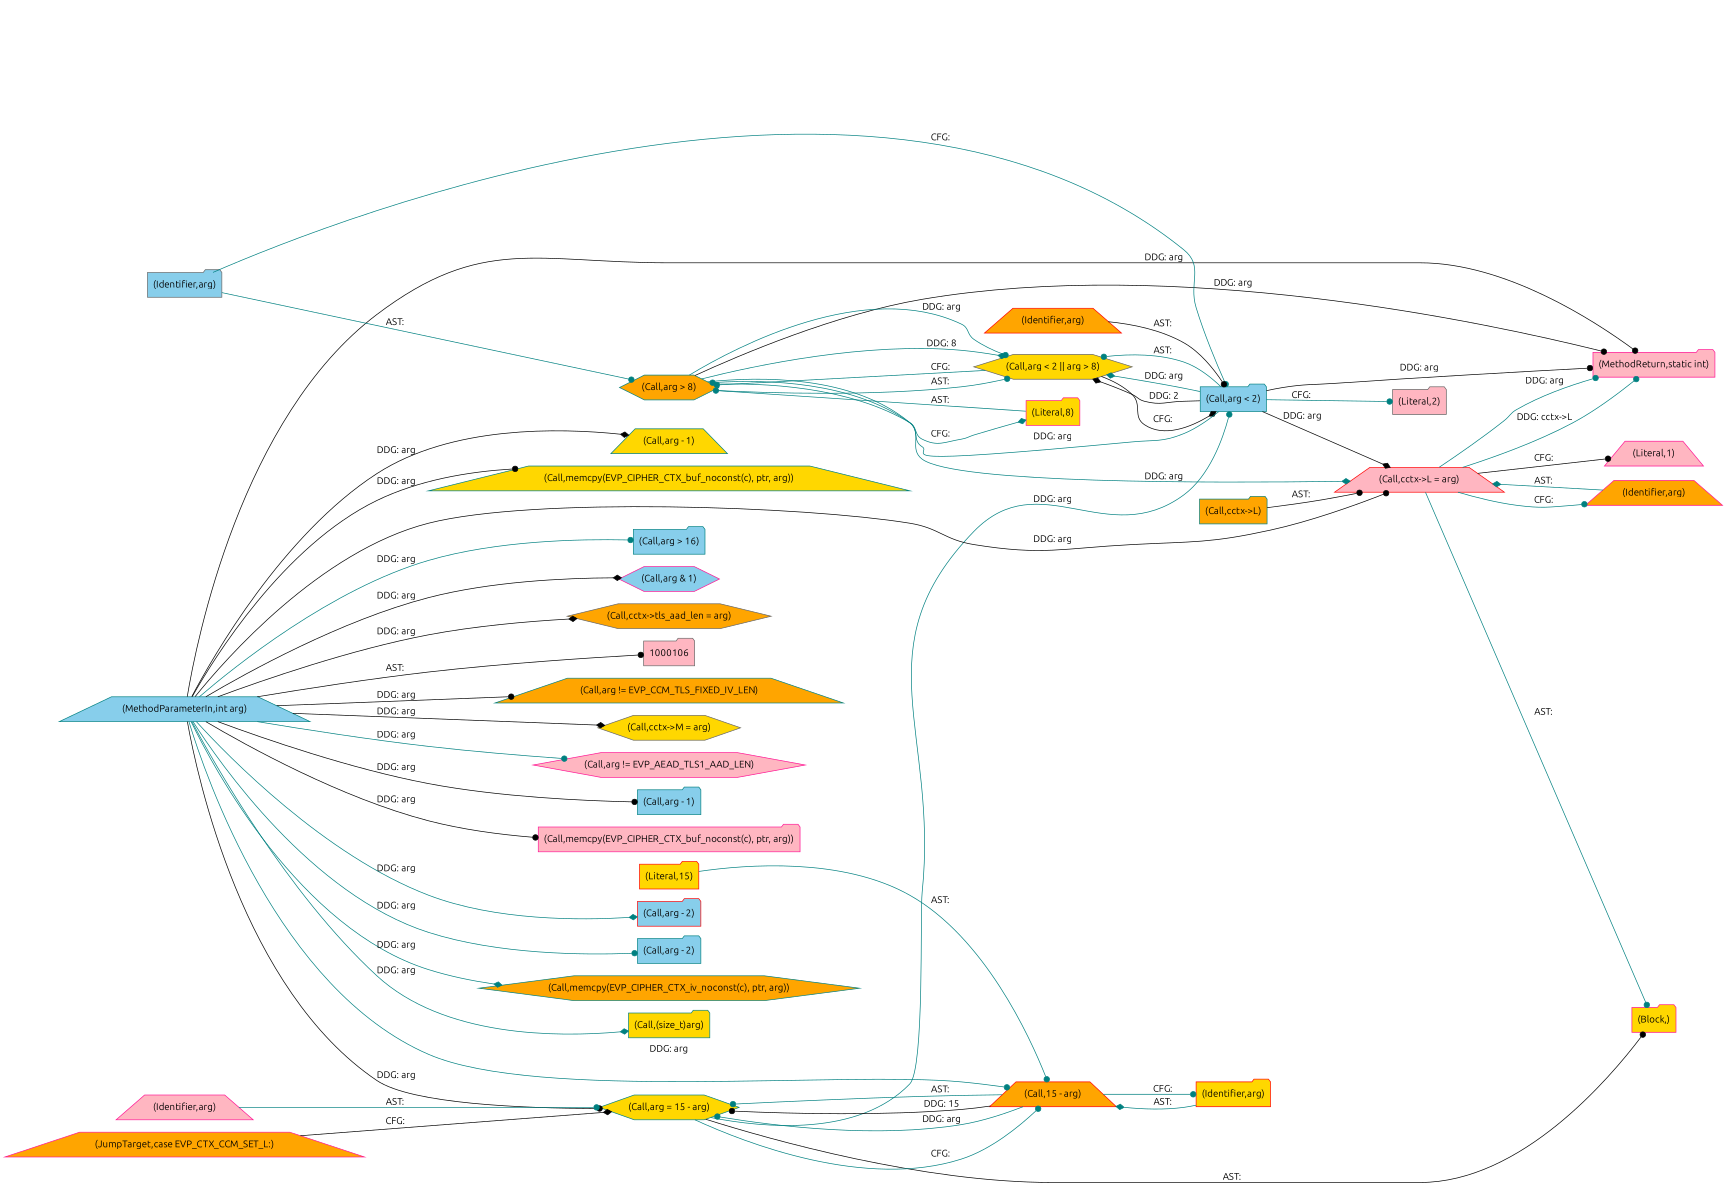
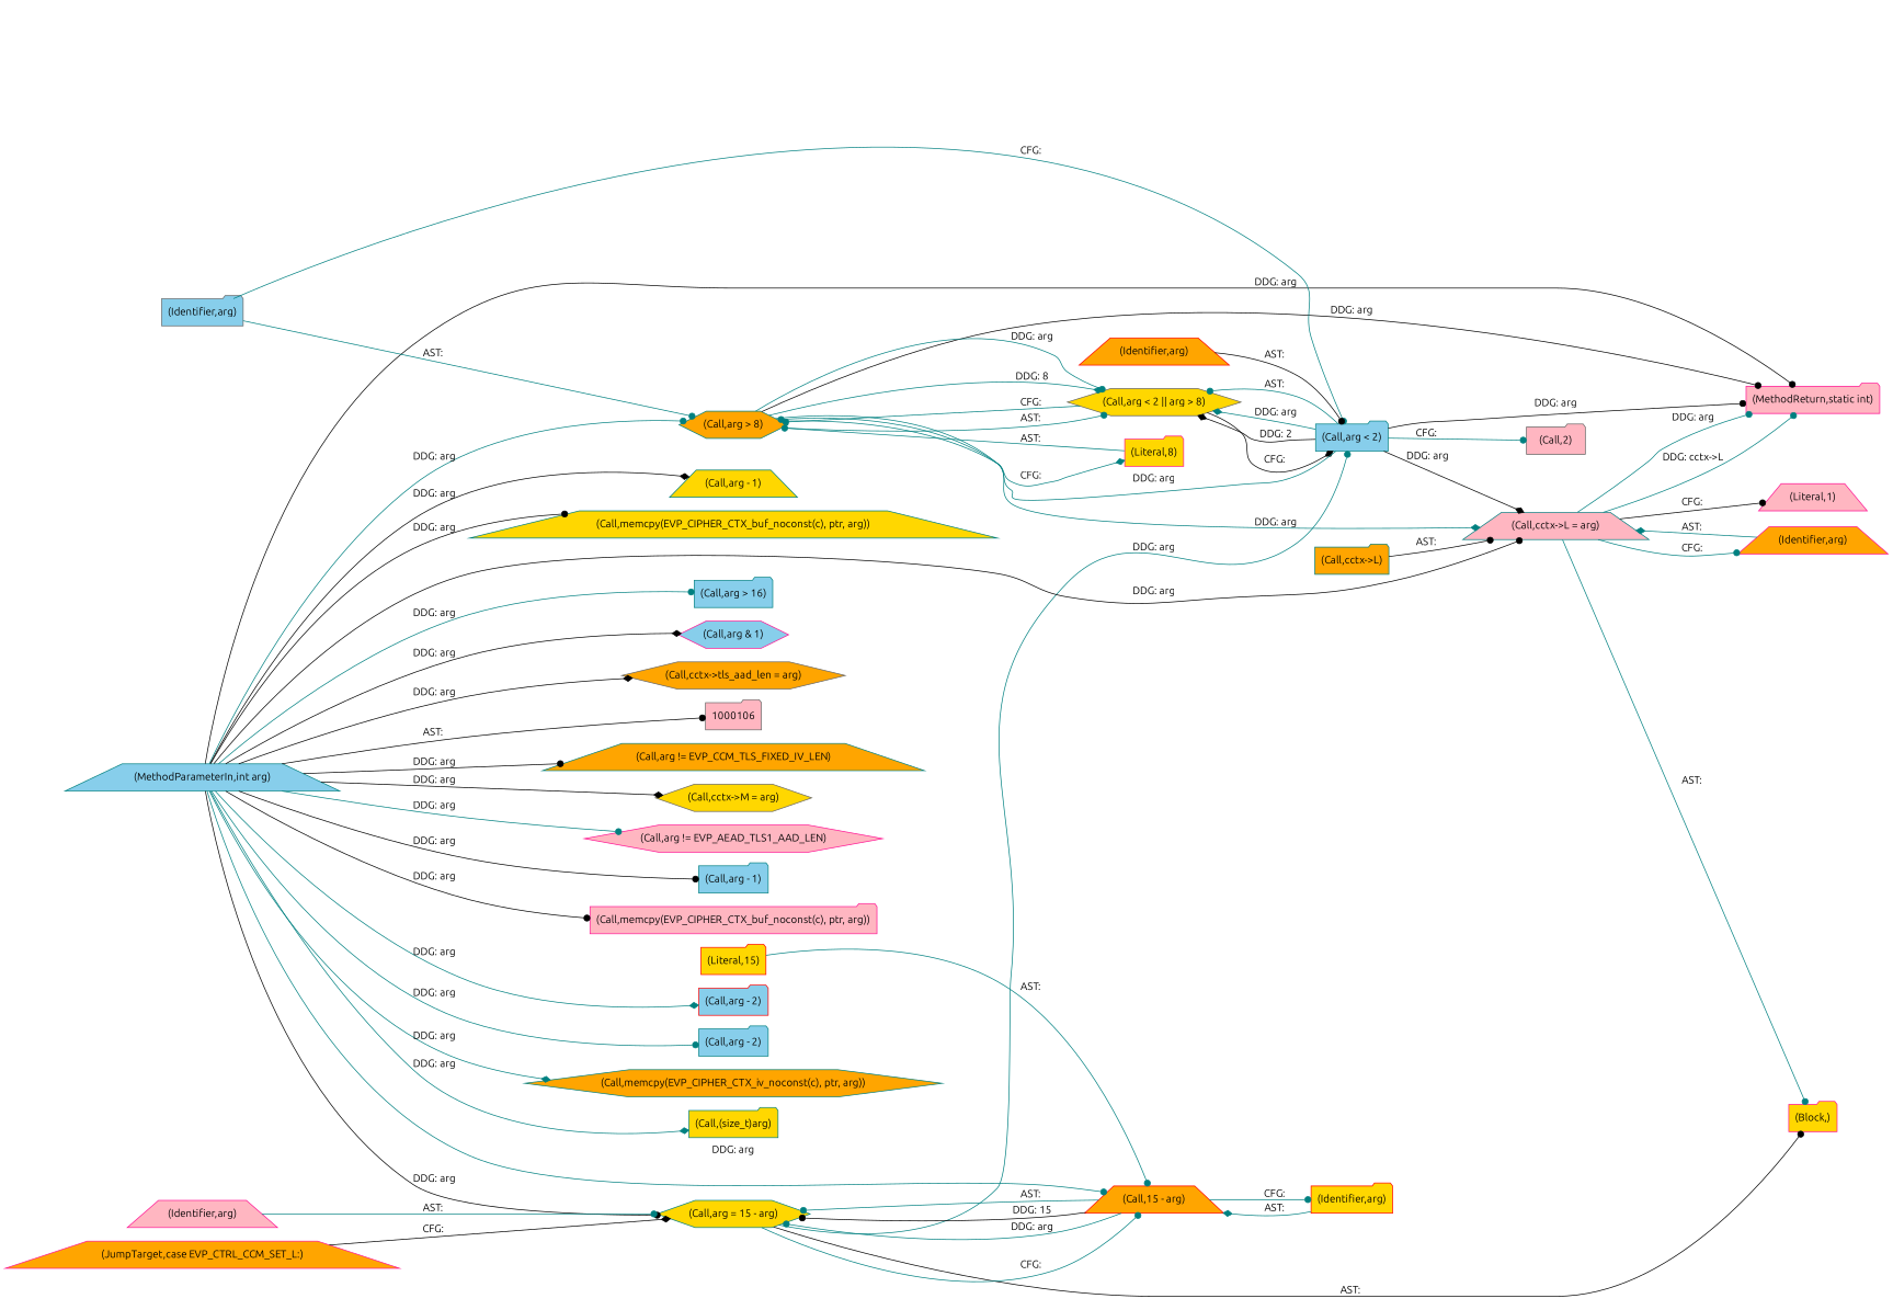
  digraph {
    fontname=Ubuntu
    rankdir=LR
    node [color=teal fillcolor=gold fontname=Ubuntu shape=folder style=filled]
    edge [arrowhead=dot color=teal fontname=Ubuntu]
-   n1 [color=red fillcolor=lightpink label="(Call,cctx->L = arg)" shape=trapezium]
+   n1 [fillcolor=lightpink label="(Call,cctx->L = arg)" shape=trapezium]
    n2 [color=deeppink fillcolor=orange label="(Identifier,arg)" shape=trapezium]
    n3 [color=deeppink fillcolor=lightpink label="(MethodReturn,static int)"]
    n4 [color=deeppink label="(Block,)"]
    n5 [color=deeppink fillcolor=lightpink label="(Literal,1)" shape=trapezium]
    n6 [fillcolor=orange label="(Call,arg > 8)" shape=hexagon]
    n7 [color=deeppink label="(Literal,8)"]
    n8 [color=gray40 label="(Call,arg < 2 || arg > 8)" shape=hexagon]
    n9 [fillcolor=skyblue label="(Call,arg < 2)"]
-   n10 [color=gray40 fillcolor=lightpink label="(Literal,2)"]
+   n10 [color=gray40 fillcolor=lightpink label="(Call,2)"]
    n11 [label="(Call,arg = 15 - arg)" shape=hexagon]
    n12 [color=red fillcolor=orange label="(Call,15 - arg)" shape=trapezium]
    n13 [color=red label="(Identifier,arg)"]
    n14 [fillcolor=skyblue label="(MethodParameterIn,int arg)" shape=trapezium]
    n15 [fillcolor=orange label="(Call,arg != EVP_CCM_TLS_FIXED_IV_LEN)" shape=trapezium]
    n16 [color=gray40 label="(Call,cctx->M = arg)" shape=hexagon]
    n17 [color=deeppink fillcolor=lightpink label="(Call,arg != EVP_AEAD_TLS1_AAD_LEN)" shape=hexagon]
    n18 [fillcolor=skyblue label="(Call,arg - 1)"]
    n19 [color=deeppink fillcolor=lightpink label="(Call,memcpy(EVP_CIPHER_CTX_buf_noconst(c), ptr, arg))"]
    n20 [color=red fillcolor=skyblue label="(Call,arg - 2)"]
    n21 [fillcolor=skyblue label="(Call,arg - 2)"]
    n22 [fillcolor=orange label="(Call,memcpy(EVP_CIPHER_CTX_iv_noconst(c), ptr, arg))" shape=hexagon]
    n23 [label="(Call,(size_t)arg)"]
    n24 [label="(Call,arg - 1)" shape=trapezium]
    n25 [label="(Call,memcpy(EVP_CIPHER_CTX_buf_noconst(c), ptr, arg))" shape=trapezium]
    n26 [fillcolor=skyblue label="(Call,arg > 16)"]
    n27 [color=deeppink fillcolor=skyblue label="(Call,arg & 1)" shape=hexagon]
    n28 [color=gray40 fillcolor=orange label="(Call,cctx->tls_aad_len = arg)" shape=hexagon]
    1000106 [color=gray40 fillcolor=lightpink]
    n30 [color=red label="(Literal,15)"]
-   n31 [color=deeppink fillcolor=orange label="(JumpTarget,case EVP_CTX_CCM_SET_L:)" shape=trapezium]
+   n31 [color=deeppink fillcolor=orange label="(JumpTarget,case EVP_CTRL_CCM_SET_L:)" shape=trapezium]
    n32 [color=gray40 fillcolor=skyblue label="(Identifier,arg)"]
    n33 [color=red fillcolor=orange label="(Identifier,arg)" shape=trapezium]
    n34 [color=deeppink fillcolor=lightpink label="(Identifier,arg)" shape=trapezium]
    n35 [fillcolor=orange label="(Call,cctx->L)"]
    n1 -> n2 [label="CFG: "]
    n1 -> n3 [label="DDG: arg"]
    n1 -> n3 [label="DDG: cctx->L"]
    n1 -> n4 [label="AST: "]
    n1 -> n5 [color=black label="CFG: "]
    n2 -> n1 [arrowhead=diamond label="AST: "]
    n6 -> n1 [arrowhead=diamond label="DDG: arg"]
    n6 -> n3 [color=black label="DDG: arg"]
    n6 -> n7 [arrowhead=diamond label="CFG: "]
    n6 -> n8 [label="AST: "]
    n6 -> n8 [label="DDG: arg"]
    n6 -> n8 [arrowhead=diamond label="DDG: 8"]
    n7 -> n6 [label="AST: "]
    n8 -> n6 [label="CFG: "]
    n8 -> n9 [arrowhead=diamond color=black label="CFG: "]
    n9 -> n1 [arrowhead=diamond color=black label="DDG: arg"]
    n9 -> n3 [color=black label="DDG: arg"]
    n9 -> n6 [label="DDG: arg"]
    n9 -> n8 [label="AST: "]
    n9 -> n8 [arrowhead=diamond label="DDG: arg"]
    n9 -> n8 [arrowhead=diamond color=black label="DDG: 2"]
    n9 -> n10 [label="CFG: "]
    n11 -> n4 [color=black label="AST: "]
    n11 -> n9 [label="DDG: arg"]
    n11 -> n12 [label="CFG: "]
    n12 -> n11 [label="AST: "]
    n12 -> n11 [color=black label="DDG: 15"]
    n12 -> n11 [label="DDG: arg"]
    n12 -> n13 [label="CFG: "]
    n13 -> n12 [arrowhead=diamond label="AST: "]
    n14 -> n1 [color=black label="DDG: arg"]
    n14 -> n3 [color=black label="DDG: arg"]
+   n14 -> n6 [label="DDG: arg"]
    n14 -> n11 [color=black label="DDG: arg"]
    n14 -> n12 [label="DDG: arg"]
    n14 -> n15 [color=black label="DDG: arg"]
    n14 -> n16 [arrowhead=diamond color=black label="DDG: arg"]
    n14 -> n17 [label="DDG: arg"]
    n14 -> n18 [color=black label="DDG: arg"]
    n14 -> n19 [color=black label="DDG: arg"]
    n14 -> n20 [arrowhead=diamond label="DDG: arg"]
    n14 -> n21 [label="DDG: arg"]
    n14 -> n22 [arrowhead=diamond label="DDG: arg"]
    n14 -> n23 [arrowhead=diamond label="DDG: arg"]
    n14 -> n24 [arrowhead=diamond color=black label="DDG: arg"]
    n14 -> n25 [color=black label="DDG: arg"]
    n14 -> n26 [label="DDG: arg"]
    n14 -> n27 [arrowhead=diamond color=black label="DDG: arg"]
    n14 -> n28 [arrowhead=diamond color=black label="DDG: arg"]
    n14 -> 1000106 [color=black label="AST: "]
    n30 -> n12 [label="AST: "]
    n31 -> n11 [arrowhead=diamond color=black label="CFG: "]
    n32 -> n6 [label="AST: "]
    n32 -> n9 [label="CFG: "]
    n33 -> n9 [color=black label="AST: "]
    n34 -> n11 [label="AST: "]
    n35 -> n1 [color=black label="AST: "]
  }
